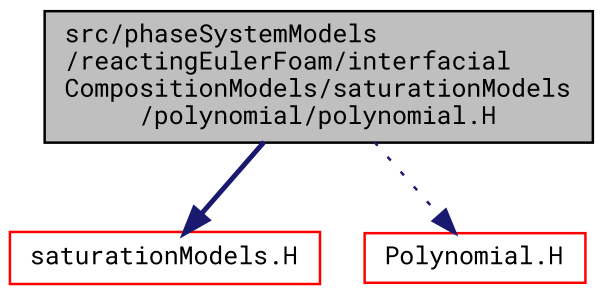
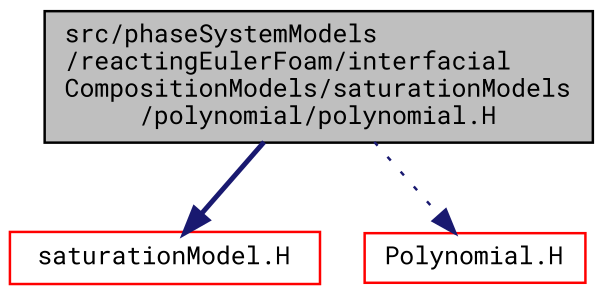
  digraph {
    fontname="Roboto Mono"
    node [color=red fontname="Roboto Mono" fontsize=10 shape=record]
    edge [color=midnightblue fontname="Roboto Mono" fontsize=10 labelfontname=Helvetica labelfontsize=10]
    n1 [color=black fillcolor=grey75 fontcolor=black height=0.2 label="src/phaseSystemModels\l/reactingEulerFoam/interfacial\lCompositionModels/saturationModels\l/polynomial/polynomial.H" style=filled width=0.4]
-   n2 [height=0.2 label="saturationModels.H" width=0.4]
+   n2 [height=0.2 label="saturationModel.H" width=0.4]
    n3 [height=0.2 label="Polynomial.H" width=0.4]
    n1 -> n2 [style=bold]
    n1 -> n3 [style=dotted]
  }
